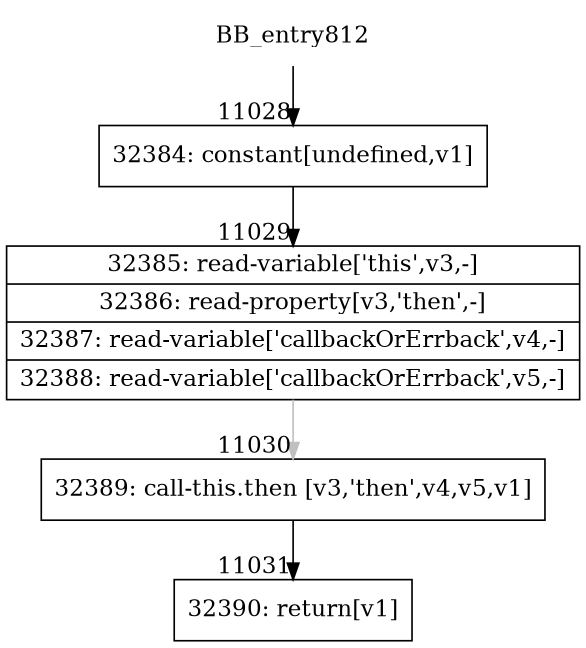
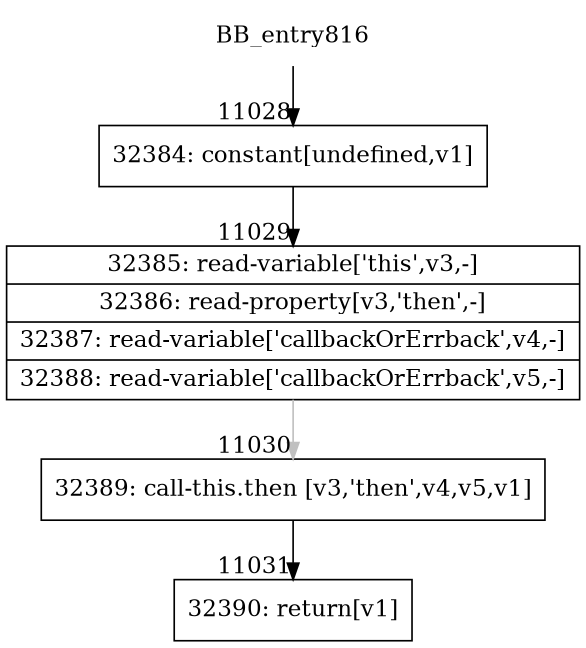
  digraph {
    rankdir=TD
    node [shape=record]
    edge [headport=n tailport=s]
-   BB_entry812 [shape=none]
+   BB_entry812 [shape=none label=BB_entry816]
    n2 [label="{32384: constant[undefined,v1]}"]
    n3 [label="{32385: read-variable['this',v3,-]|32386: read-property[v3,'then',-]|32387: read-variable['callbackOrErrback',v4,-]|32388: read-variable['callbackOrErrback',v5,-]}"]
    n4 [label="{32389: call-this.then [v3,'then',v4,v5,v1]}"]
    n5 [label="{32390: return[v1]}"]
    BB_entry812 -> n2 [headlabel="    11028"]
    n2 -> n3 [headlabel="      11029"]
    n3 -> n4 [color=gray headlabel="      11030"]
    n4 -> n5 [headlabel="      11031"]
  }
